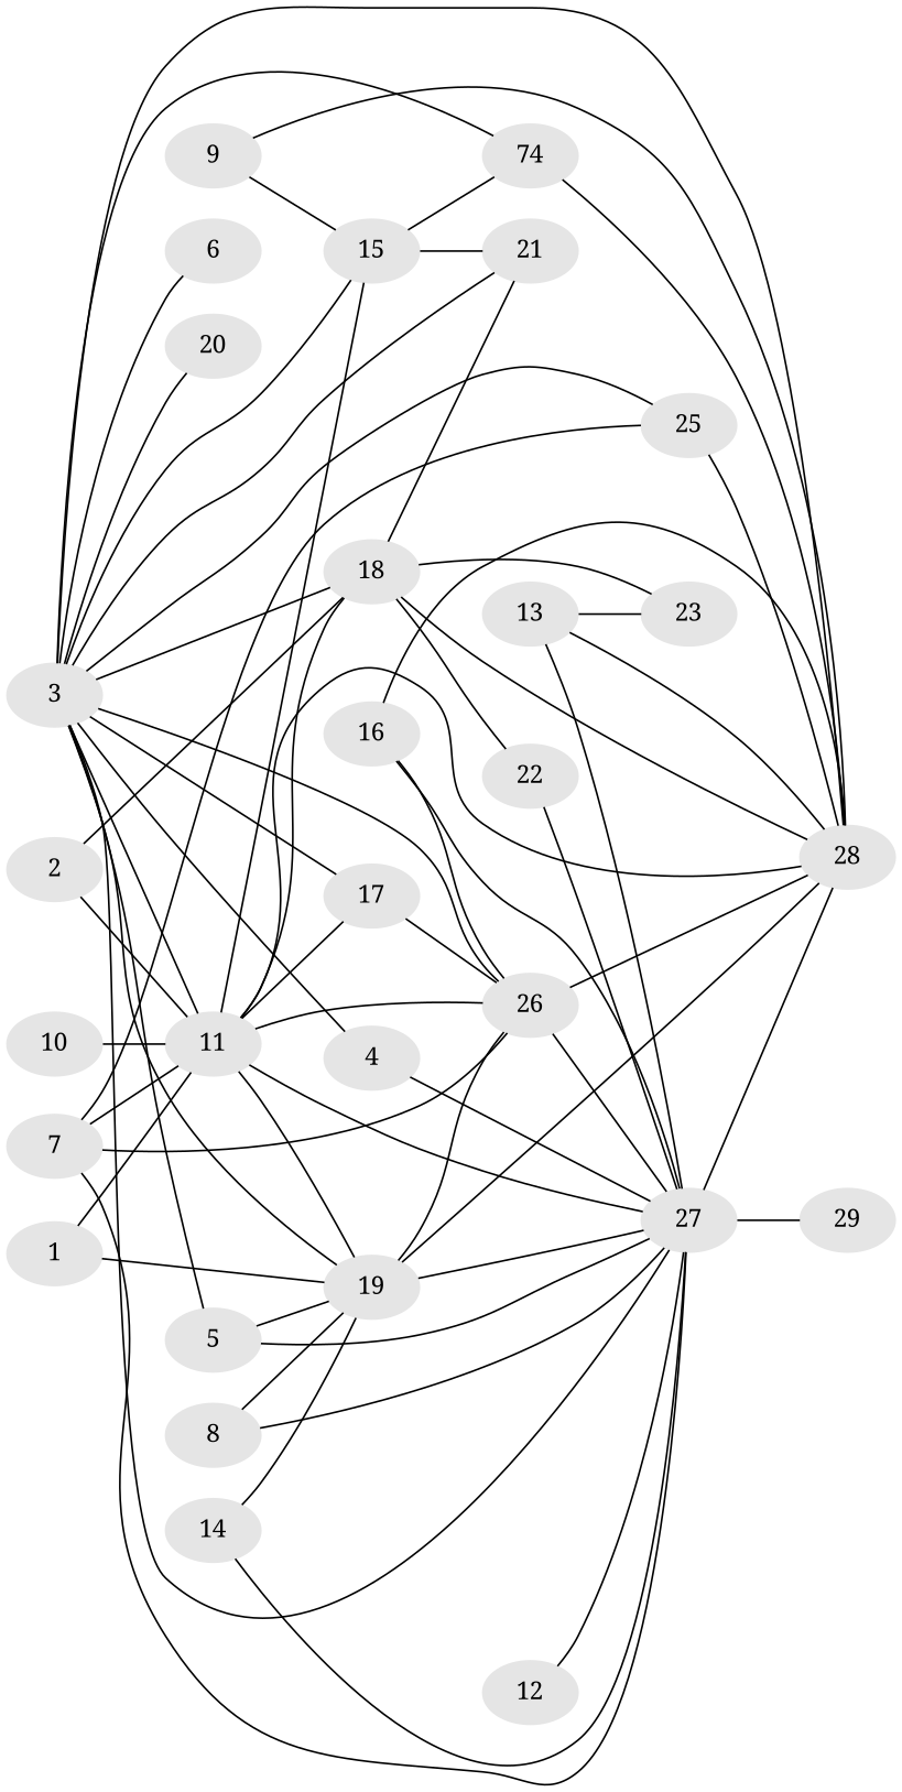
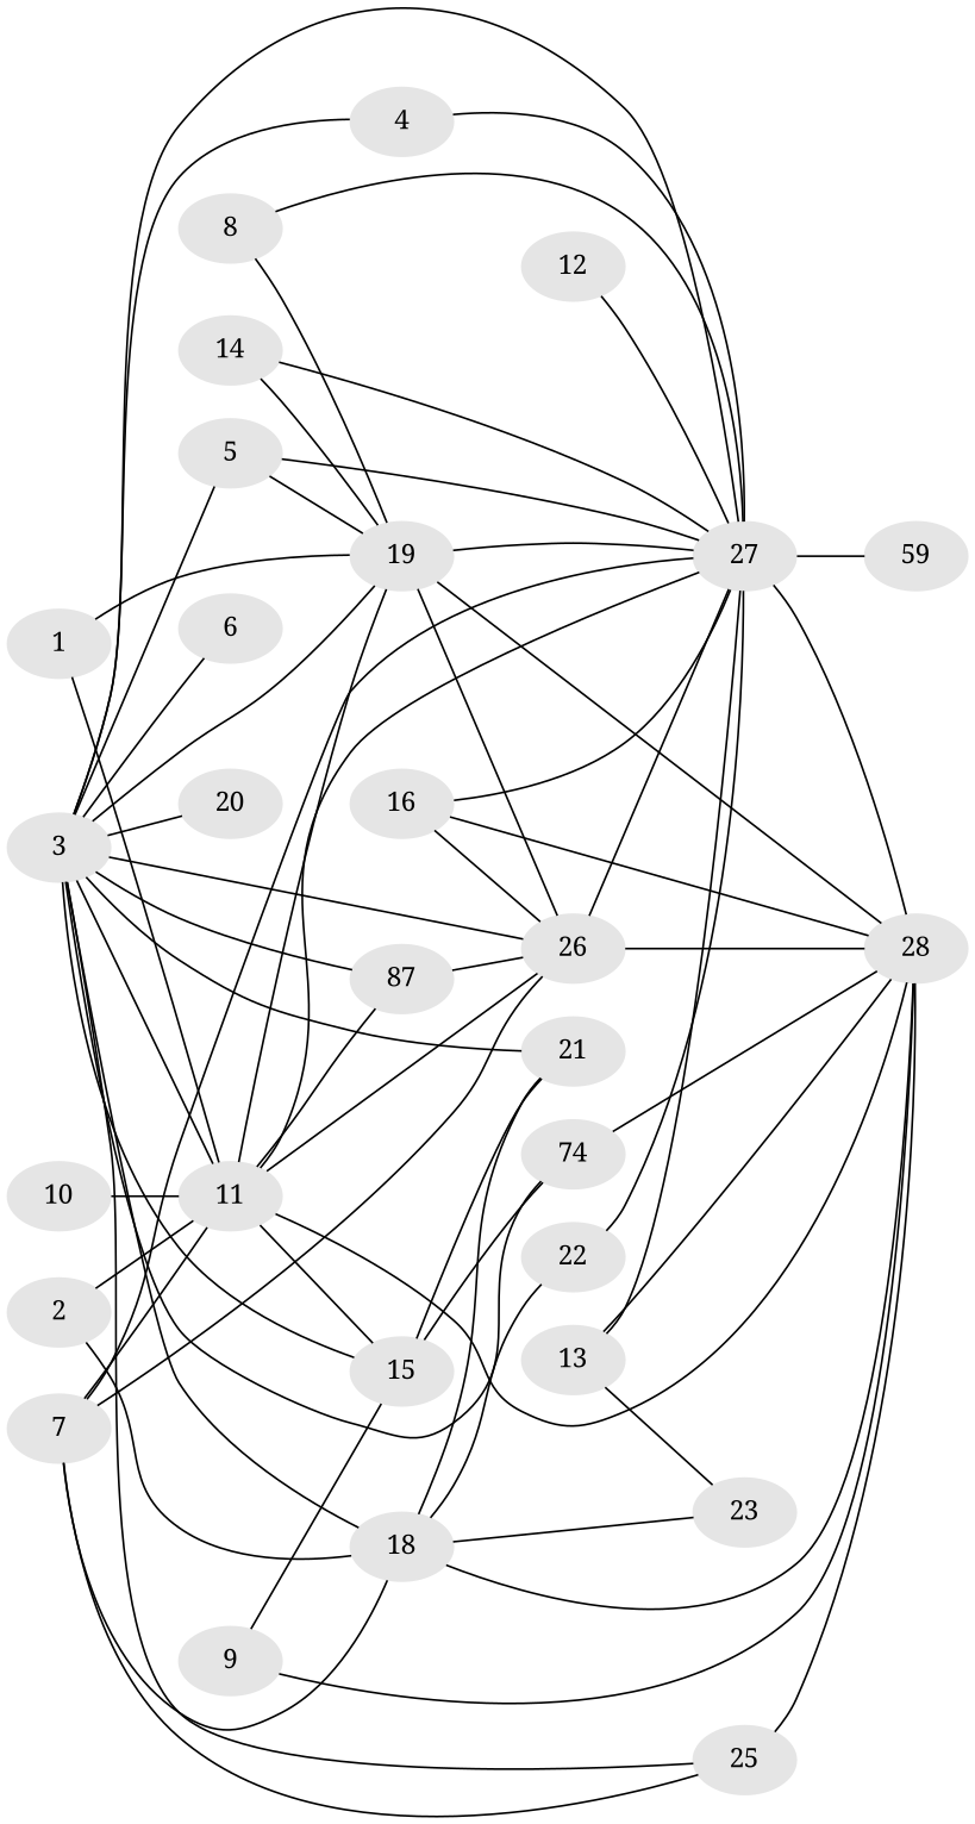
  graph {
    fontname="Noto Serif"
    rankdir=LR
    node [color=gray90 fontname="Noto Serif" style=filled]
    edge [fontname="Noto Serif" weight=1.0]
    1
    11
    19
    18
    15
-   17
+   17 [label=87]
    26
    27
    28
    2
    21
    23
    22
    3
    4
    5
    6
    20
    n19 [label=74]
    25
-   29
+   29 [label=59]
    7
    8
    9
    10
    12
    13
    14
    16
    1 -- 11
    1 -- 19
    11 -- 19 [weight=2.0]
-   11 -- 18
+   7 -- 18
    11 -- 15
    11 -- 17 [weight=2.0]
    11 -- 26
    11 -- 27 [weight=3.0]
    11 -- 28 [weight=2.0]
    19 -- 26 [weight=2.0]
    19 -- 27 [weight=4.0]
    19 -- 28 [weight=4.0]
    18 -- 28
    18 -- 21
    18 -- 23
    18 -- 22
    15 -- 21
    15 -- n19
    17 -- 26 [weight=2.0]
    26 -- 27 [weight=3.0]
    26 -- 28 [weight=3.0]
    27 -- 28 [weight=5.0]
    27 -- 29 [weight=2.0]
    2 -- 11
    2 -- 18
    22 -- 27 [weight=2.0]
    3 -- 11 [weight=4.0]
    3 -- 19 [weight=4.0]
    3 -- 18
    3 -- 15
    3 -- 17
    3 -- 26 [weight=4.0]
    3 -- 27 [weight=4.0]
-   3 -- 28 [weight=4.0]
    3 -- 21
    3 -- 4
    3 -- 5
    3 -- 6 [weight=2.0]
    3 -- 20 [weight=2.0]
    3 -- n19
    3 -- 25
    4 -- 27
    5 -- 19
    5 -- 27
    n19 -- 28
    25 -- 28 [weight=2.0]
    7 -- 11
    7 -- 26
    7 -- 27
    7 -- 25
    8 -- 19
    8 -- 27
    9 -- 15
    9 -- 28
    10 -- 11
    12 -- 27 [weight=2.0]
    13 -- 27
    13 -- 28
    13 -- 23
    14 -- 19
    14 -- 27
    16 -- 26
    16 -- 27
    16 -- 28
  }
